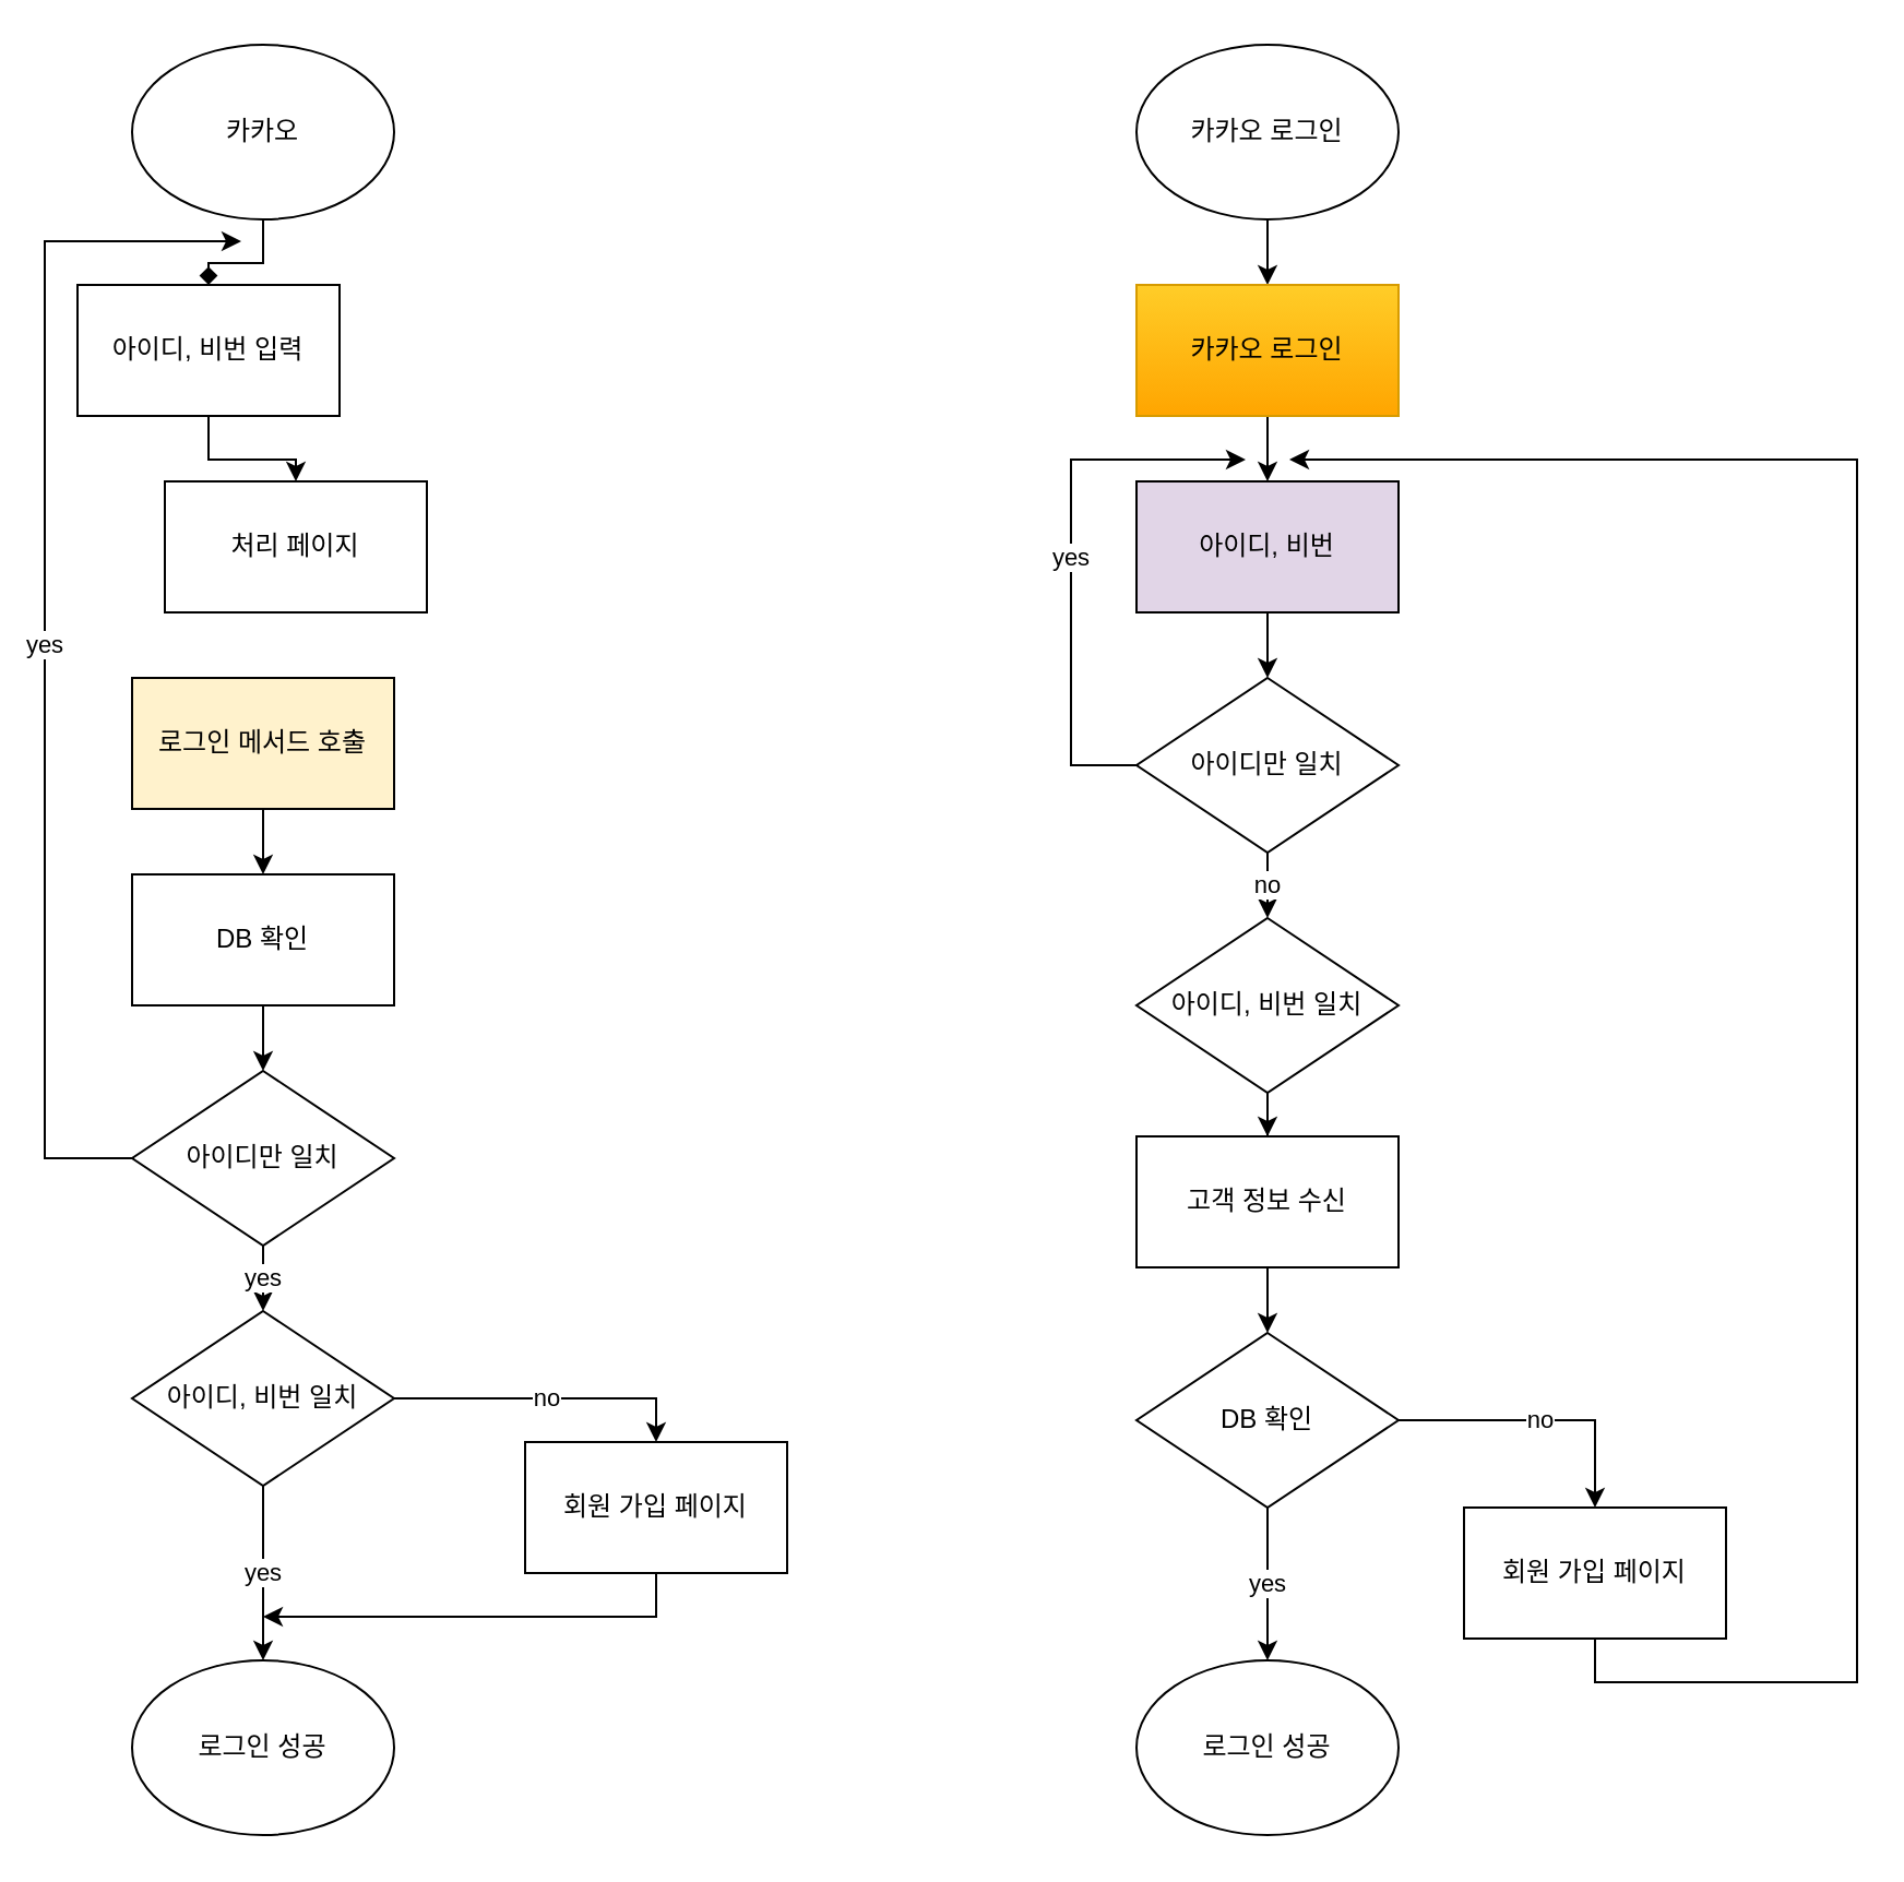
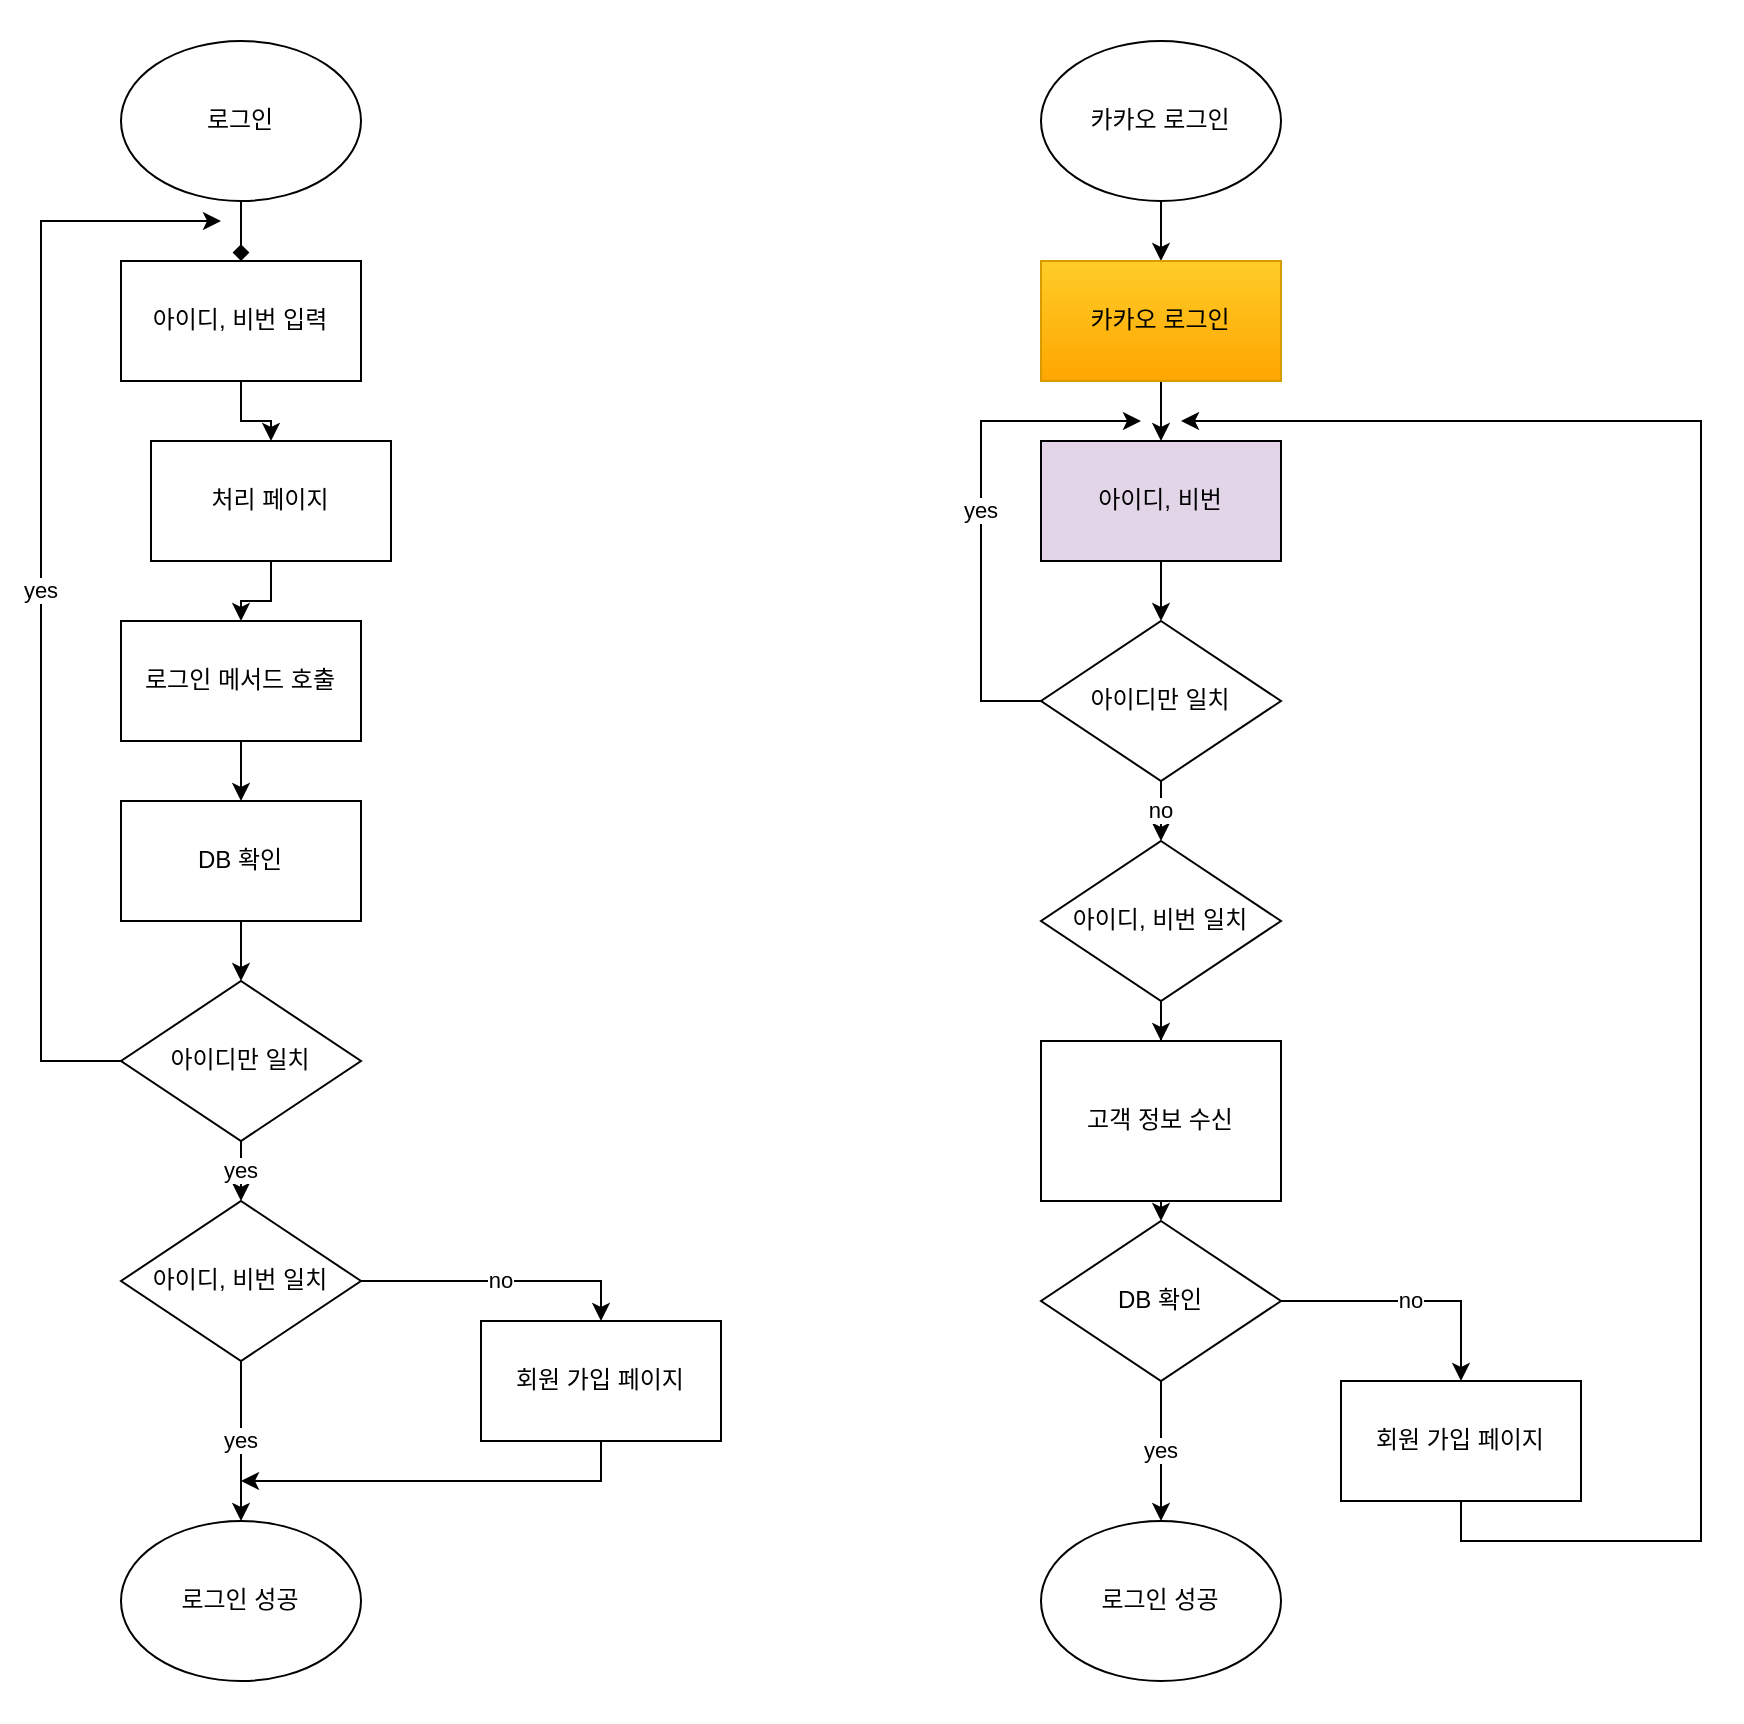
  <mxCell id="0" />
  <mxCell id="1" parent="0" />
  <mxCell id="2" value="" style="edgeStyle=orthogonalEdgeStyle;rounded=0;orthogonalLoop=1;jettySize=auto;html=1;endArrow=diamond;" edge="1" parent="1" source="3" target="5"><mxGeometry relative="1" as="geometry" /></mxCell>
- <mxCell id="3" value="카카오" style="ellipse;whiteSpace=wrap;html=1;" vertex="1" parent="1"><mxGeometry x="60" y="20" width="120" height="80" as="geometry" /></mxCell>
+ <mxCell id="3" value="로그인" style="ellipse;whiteSpace=wrap;html=1;" vertex="1" parent="1"><mxGeometry x="60" y="20" width="120" height="80" as="geometry" /></mxCell>
  <mxCell id="4" value="" style="edgeStyle=orthogonalEdgeStyle;rounded=0;orthogonalLoop=1;jettySize=auto;html=1;" edge="1" parent="1" source="5" target="7"><mxGeometry relative="1" as="geometry" /></mxCell>
- <mxCell id="5" value="아이디, 비번 입력" style="rounded=0;whiteSpace=wrap;html=1;" vertex="1" parent="1"><mxGeometry x="35" y="130" width="120" height="60" as="geometry" /></mxCell>
+ <mxCell id="5" value="아이디, 비번 입력" style="rounded=0;whiteSpace=wrap;html=1;" vertex="1" parent="1"><mxGeometry x="60" y="130" width="120" height="60" as="geometry" /></mxCell>
+ <mxCell id="6" value="" style="edgeStyle=orthogonalEdgeStyle;rounded=0;orthogonalLoop=1;jettySize=auto;html=1;" edge="1" parent="1" source="7" target="9"><mxGeometry relative="1" as="geometry" /></mxCell>
  <mxCell id="7" value="처리 페이지" style="rounded=0;whiteSpace=wrap;html=1;" vertex="1" parent="1"><mxGeometry x="75" y="220" width="120" height="60" as="geometry" /></mxCell>
  <mxCell id="8" value="" style="edgeStyle=orthogonalEdgeStyle;rounded=0;orthogonalLoop=1;jettySize=auto;html=1;" edge="1" parent="1" source="9" target="11"><mxGeometry relative="1" as="geometry" /></mxCell>
- <mxCell id="9" value="로그인 메서드 호출" style="rounded=0;whiteSpace=wrap;html=1;fillColor=#fff2cc;" vertex="1" parent="1"><mxGeometry x="60" y="310" width="120" height="60" as="geometry" /></mxCell>
+ <mxCell id="9" value="로그인 메서드 호출" style="rounded=0;whiteSpace=wrap;html=1;" vertex="1" parent="1"><mxGeometry x="60" y="310" width="120" height="60" as="geometry" /></mxCell>
  <mxCell id="10" value="" style="edgeStyle=orthogonalEdgeStyle;rounded=0;orthogonalLoop=1;jettySize=auto;html=1;" edge="1" parent="1" source="11" target="14"><mxGeometry relative="1" as="geometry" /></mxCell>
  <mxCell id="11" value="DB 확인" style="rounded=0;whiteSpace=wrap;html=1;" vertex="1" parent="1"><mxGeometry x="60" y="400" width="120" height="60" as="geometry" /></mxCell>
  <mxCell id="12" value="yes" style="edgeStyle=orthogonalEdgeStyle;rounded=0;orthogonalLoop=1;jettySize=auto;html=1;" edge="1" parent="1" source="14" target="17"><mxGeometry relative="1" as="geometry" /></mxCell>
  <mxCell id="13" value="yes" style="edgeStyle=orthogonalEdgeStyle;rounded=0;orthogonalLoop=1;jettySize=auto;html=1;" edge="1" parent="1" source="14"><mxGeometry relative="1" as="geometry"><mxPoint x="110" y="110" as="targetPoint" /><Array as="points"><mxPoint x="20" y="530" /><mxPoint x="20" y="110" /><mxPoint x="110" y="110" /></Array></mxGeometry></mxCell>
  <mxCell id="14" value="아이디만 일치" style="rhombus;whiteSpace=wrap;html=1;" vertex="1" parent="1"><mxGeometry x="60" y="490" width="120" height="80" as="geometry" /></mxCell>
  <mxCell id="15" value="no" style="edgeStyle=orthogonalEdgeStyle;rounded=0;orthogonalLoop=1;jettySize=auto;html=1;exitX=1;exitY=0.5;exitDx=0;exitDy=0;entryX=0.5;entryY=0;entryDx=0;entryDy=0;" edge="1" parent="1" source="17" target="20"><mxGeometry relative="1" as="geometry" /></mxCell>
  <mxCell id="16" value="yes" style="edgeStyle=orthogonalEdgeStyle;rounded=0;orthogonalLoop=1;jettySize=auto;html=1;" edge="1" parent="1" source="17" target="18"><mxGeometry relative="1" as="geometry" /></mxCell>
  <mxCell id="17" value="아이디, 비번 일치" style="rhombus;whiteSpace=wrap;html=1;" vertex="1" parent="1"><mxGeometry x="60" y="600" width="120" height="80" as="geometry" /></mxCell>
  <mxCell id="18" value="로그인 성공" style="ellipse;whiteSpace=wrap;html=1;" vertex="1" parent="1"><mxGeometry x="60" y="760" width="120" height="80" as="geometry" /></mxCell>
  <mxCell id="19" style="edgeStyle=orthogonalEdgeStyle;rounded=0;orthogonalLoop=1;jettySize=auto;html=1;" edge="1" parent="1" source="20"><mxGeometry relative="1" as="geometry"><mxPoint x="120" y="740" as="targetPoint" /><Array as="points"><mxPoint x="300" y="740" /><mxPoint x="120" y="740" /></Array></mxGeometry></mxCell>
  <mxCell id="20" value="회원 가입 페이지" style="rounded=0;whiteSpace=wrap;html=1;" vertex="1" parent="1"><mxGeometry x="240" y="660" width="120" height="60" as="geometry" /></mxCell>
  <mxCell id="21" style="edgeStyle=orthogonalEdgeStyle;rounded=0;orthogonalLoop=1;jettySize=auto;html=1;exitX=0.5;exitY=1;exitDx=0;exitDy=0;entryX=0.5;entryY=0;entryDx=0;entryDy=0;" edge="1" parent="1" source="22" target="26"><mxGeometry relative="1" as="geometry" /></mxCell>
  <mxCell id="22" value="카카오 로그인" style="ellipse;whiteSpace=wrap;html=1;" vertex="1" parent="1"><mxGeometry x="520" y="20" width="120" height="80" as="geometry" /></mxCell>
  <mxCell id="23" value="" style="edgeStyle=orthogonalEdgeStyle;rounded=0;orthogonalLoop=1;jettySize=auto;html=1;" edge="1" parent="1" source="24" target="29"><mxGeometry relative="1" as="geometry" /></mxCell>
  <mxCell id="24" value="아이디, 비번" style="rounded=0;whiteSpace=wrap;html=1;fillColor=#e1d5e7;" vertex="1" parent="1"><mxGeometry x="520" y="220" width="120" height="60" as="geometry" /></mxCell>
  <mxCell id="25" value="" style="edgeStyle=orthogonalEdgeStyle;rounded=0;orthogonalLoop=1;jettySize=auto;html=1;" edge="1" parent="1" source="26" target="24"><mxGeometry relative="1" as="geometry" /></mxCell>
  <mxCell id="26" value="카카오 로그인" style="rounded=0;whiteSpace=wrap;html=1;fillColor=#ffcd28;strokeColor=#d79b00;gradientColor=#ffa500;" vertex="1" parent="1"><mxGeometry x="520" y="130" width="120" height="60" as="geometry" /></mxCell>
  <mxCell id="27" value="yes" style="edgeStyle=orthogonalEdgeStyle;rounded=0;orthogonalLoop=1;jettySize=auto;html=1;" edge="1" parent="1" source="29"><mxGeometry relative="1" as="geometry"><mxPoint x="570" y="210" as="targetPoint" /><Array as="points"><mxPoint x="490" y="350" /><mxPoint x="490" y="210" /></Array></mxGeometry></mxCell>
  <mxCell id="28" value="no" style="edgeStyle=orthogonalEdgeStyle;rounded=0;orthogonalLoop=1;jettySize=auto;html=1;" edge="1" parent="1" source="29" target="31"><mxGeometry relative="1" as="geometry" /></mxCell>
  <mxCell id="29" value="아이디만 일치" style="rhombus;whiteSpace=wrap;html=1;" vertex="1" parent="1"><mxGeometry x="520" y="310" width="120" height="80" as="geometry" /></mxCell>
  <mxCell id="30" style="edgeStyle=orthogonalEdgeStyle;rounded=0;orthogonalLoop=1;jettySize=auto;html=1;entryX=0.5;entryY=0;entryDx=0;entryDy=0;" edge="1" parent="1" source="31" target="33"><mxGeometry relative="1" as="geometry" /></mxCell>
  <mxCell id="31" value="아이디, 비번 일치" style="rhombus;whiteSpace=wrap;html=1;" vertex="1" parent="1"><mxGeometry x="520" y="420" width="120" height="80" as="geometry" /></mxCell>
  <mxCell id="32" style="edgeStyle=orthogonalEdgeStyle;rounded=0;orthogonalLoop=1;jettySize=auto;html=1;exitX=0.5;exitY=1;exitDx=0;exitDy=0;entryX=0.5;entryY=0;entryDx=0;entryDy=0;" edge="1" parent="1" source="33" target="36"><mxGeometry relative="1" as="geometry" /></mxCell>
- <mxCell id="33" value="고객 정보 수신" style="rounded=0;whiteSpace=wrap;html=1;" vertex="1" parent="1"><mxGeometry x="520" y="520" width="120" height="60" as="geometry" /></mxCell>
+ <mxCell id="33" value="고객 정보 수신" style="rounded=0;whiteSpace=wrap;html=1;" vertex="1" parent="1"><mxGeometry x="520" y="520" width="120" height="80" as="geometry" /></mxCell>
  <mxCell id="34" value="no" style="edgeStyle=orthogonalEdgeStyle;rounded=0;orthogonalLoop=1;jettySize=auto;html=1;entryX=0.5;entryY=0;entryDx=0;entryDy=0;" edge="1" parent="1" source="36" target="38"><mxGeometry relative="1" as="geometry" /></mxCell>
  <mxCell id="35" value="yes" style="edgeStyle=orthogonalEdgeStyle;rounded=0;orthogonalLoop=1;jettySize=auto;html=1;entryX=0.5;entryY=0;entryDx=0;entryDy=0;" edge="1" parent="1" source="36" target="39"><mxGeometry relative="1" as="geometry" /></mxCell>
  <mxCell id="36" value="DB 확인" style="rhombus;whiteSpace=wrap;html=1;" vertex="1" parent="1"><mxGeometry x="520" y="610" width="120" height="80" as="geometry" /></mxCell>
  <mxCell id="37" style="edgeStyle=orthogonalEdgeStyle;rounded=0;orthogonalLoop=1;jettySize=auto;html=1;" edge="1" parent="1" source="38"><mxGeometry relative="1" as="geometry"><mxPoint x="590" y="210" as="targetPoint" /><Array as="points"><mxPoint x="730" y="770" /><mxPoint x="850" y="770" /><mxPoint x="850" y="210" /></Array></mxGeometry></mxCell>
  <mxCell id="38" value="회원 가입 페이지" style="rounded=0;whiteSpace=wrap;html=1;" vertex="1" parent="1"><mxGeometry x="670" y="690" width="120" height="60" as="geometry" /></mxCell>
  <mxCell id="39" value="로그인 성공" style="ellipse;whiteSpace=wrap;html=1;" vertex="1" parent="1"><mxGeometry x="520" y="760" width="120" height="80" as="geometry" /></mxCell>
